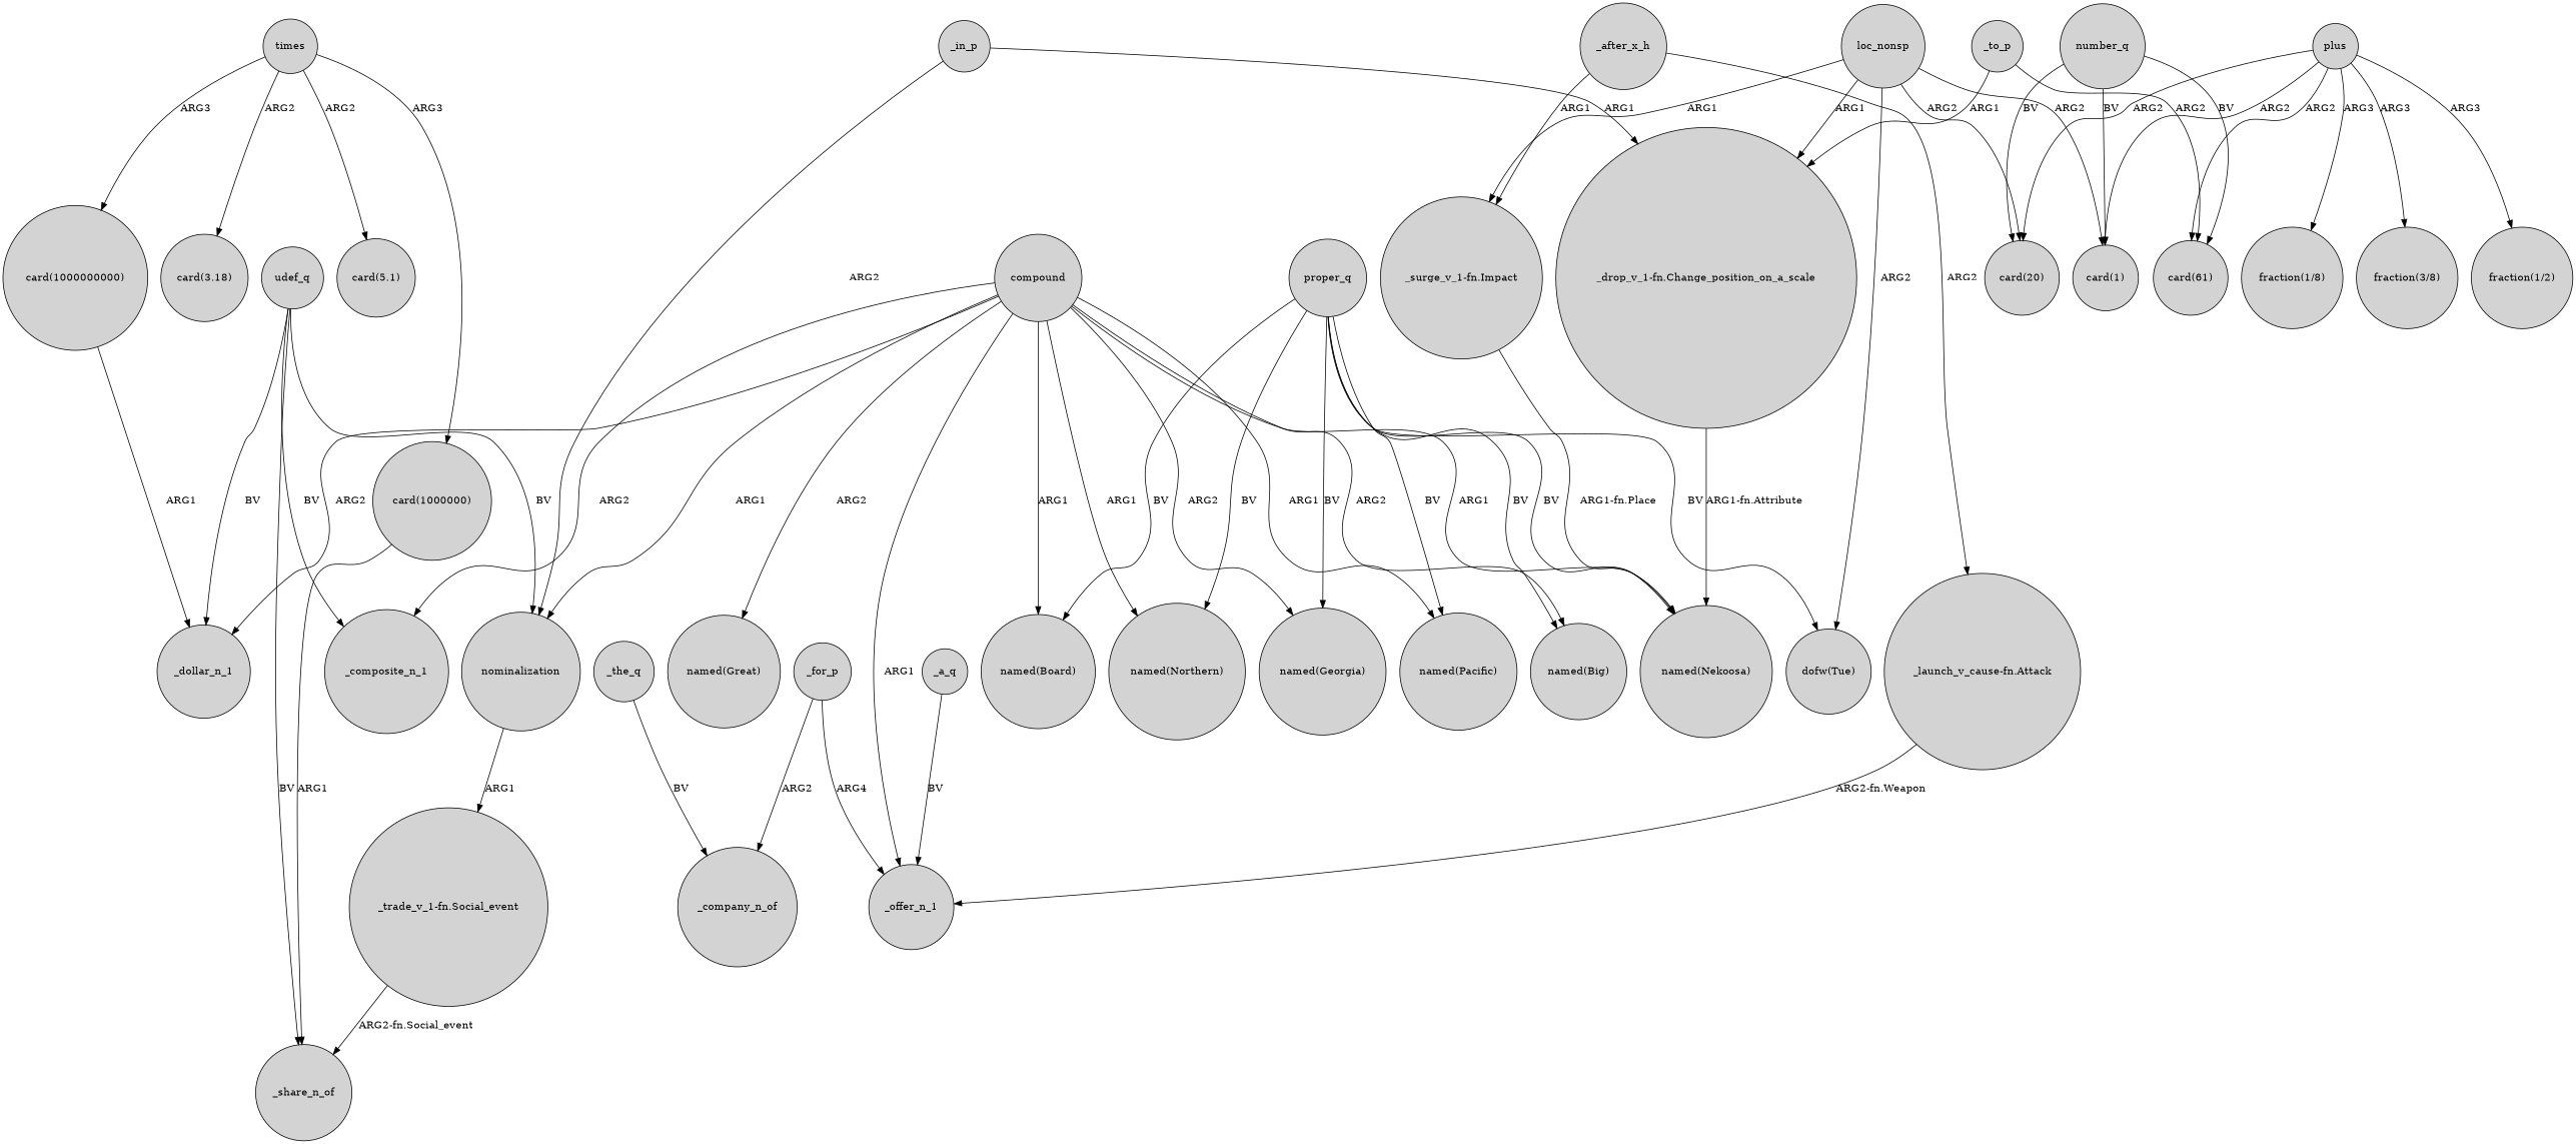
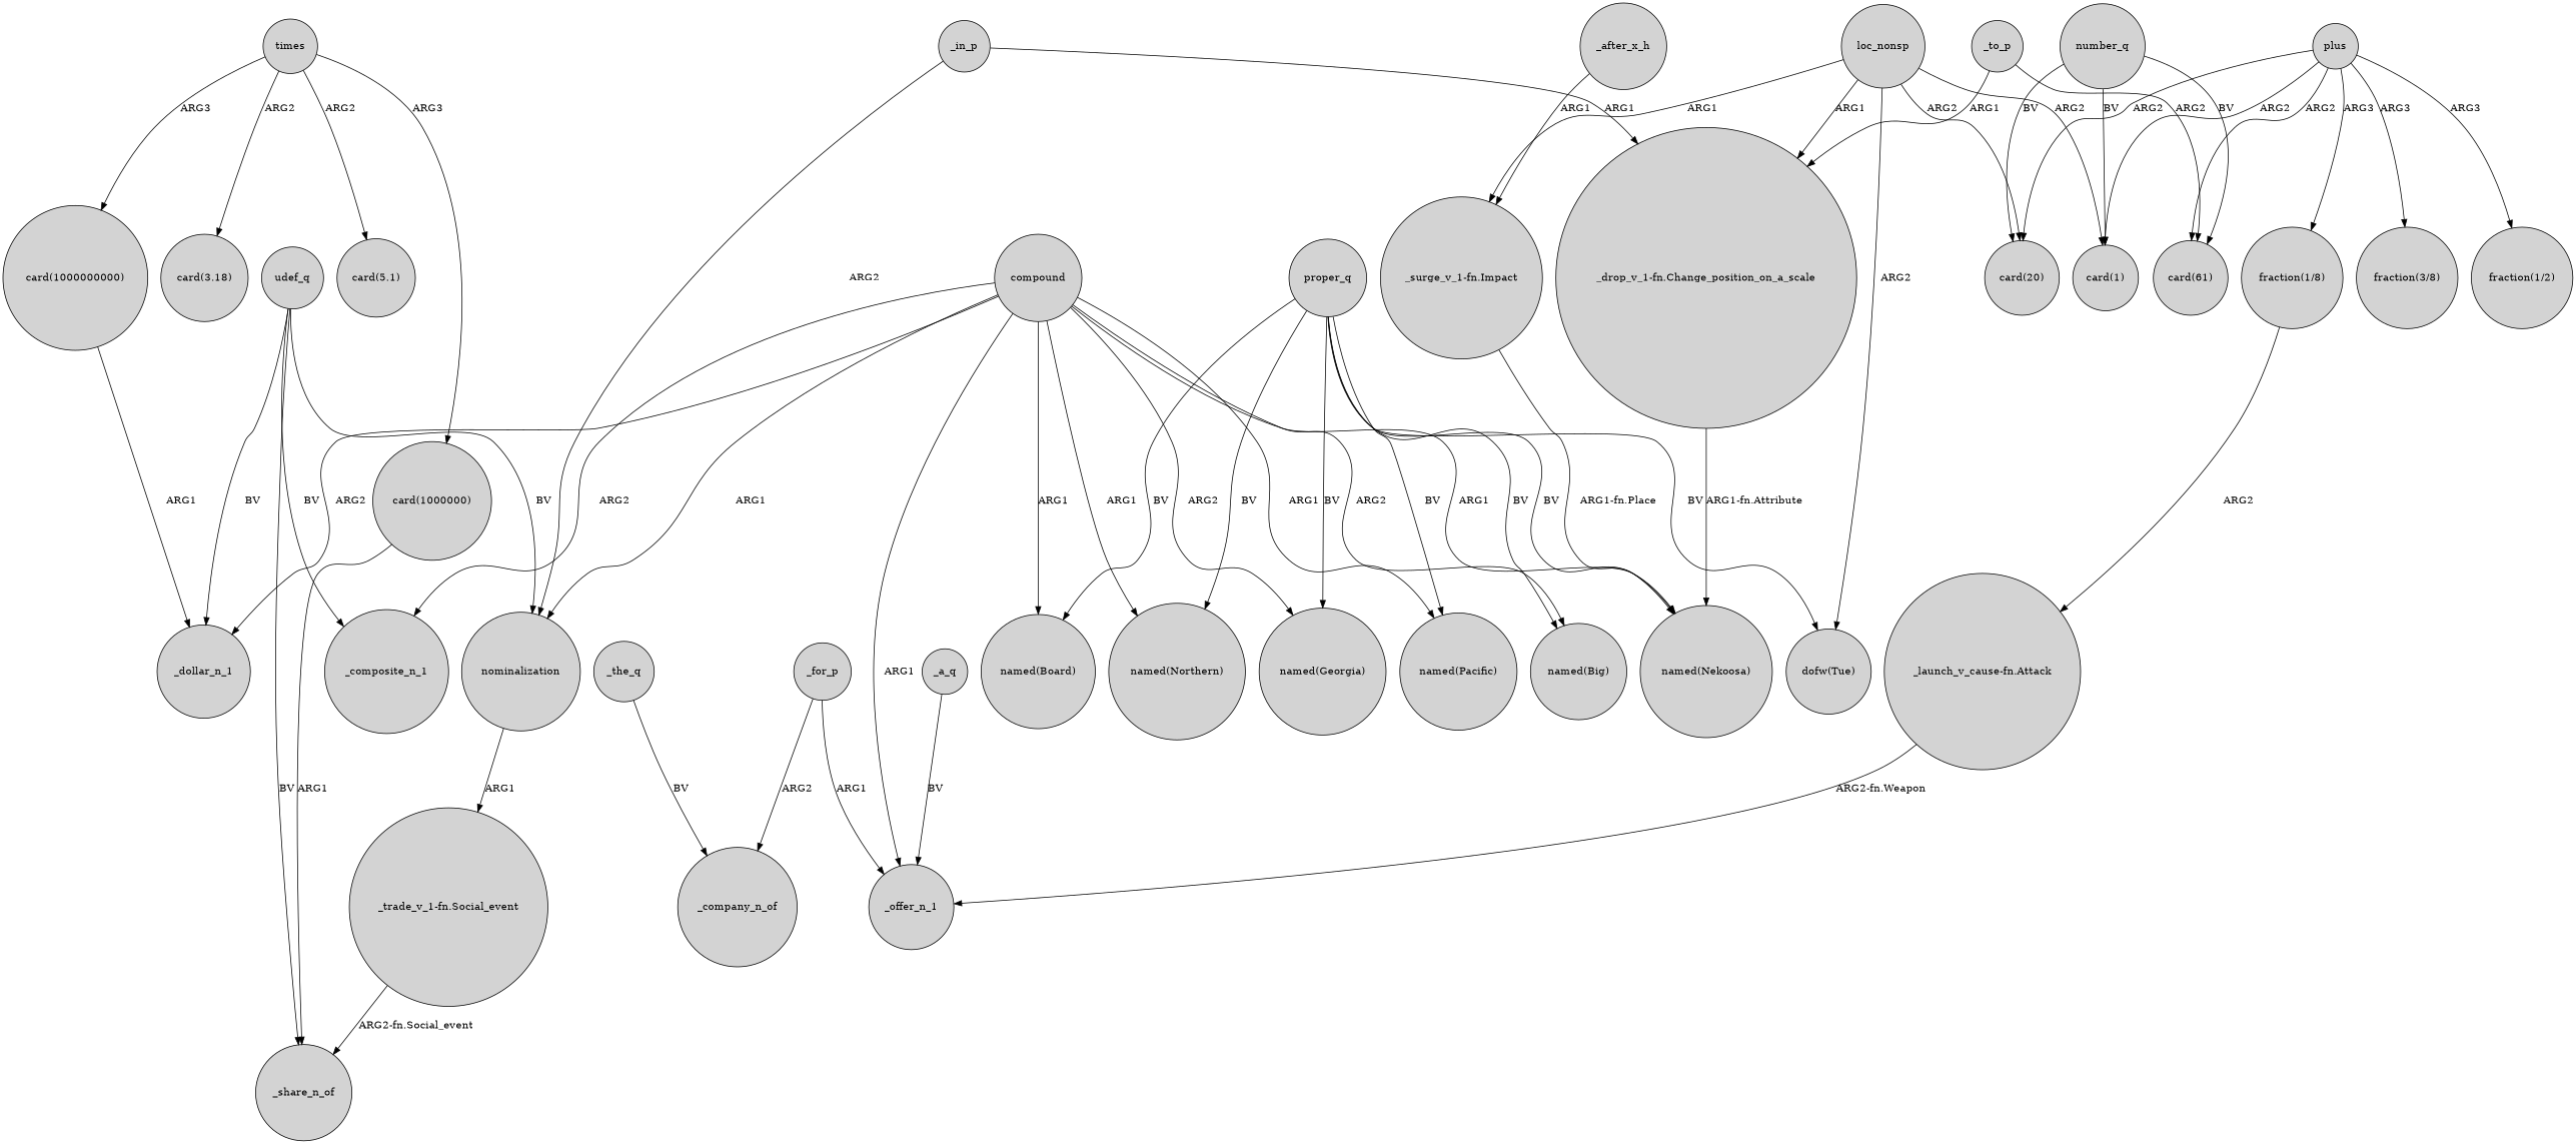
  digraph {
    node [shape=circle style=filled]
    "card(1000000000)"
    _dollar_n_1
    number_q
    "card(20)"
    "card(1)"
    "card(61)"
    "_surge_v_1-fn.Impact"
    "named(Nekoosa)"
    proper_q
    "named(Georgia)"
    "named(Big)"
    "named(Pacific)"
    "named(Northern)"
    "dofw(Tue)"
    "named(Board)"
    compound
-   "named(Great)"
    _offer_n_1
    nominalization
    _composite_n_1
    "_trade_v_1-fn.Social_event"
    _for_p
    _company_n_of
    loc_nonsp
    "_drop_v_1-fn.Change_position_on_a_scale"
    plus
    "fraction(1/8)"
    "fraction(3/8)"
    "fraction(1/2)"
    udef_q
    _share_n_of
    _in_p
    "_launch_v_cause-fn.Attack"
    times
    "card(1000000)"
    "card(3.18)"
    "card(5.1)"
    _after_x_h
    _to_p
    _a_q
    _the_q
    "card(1000000000)" -> _dollar_n_1 [label=ARG1]
    number_q -> "card(20)" [label=BV]
    number_q -> "card(1)" [label=BV]
    number_q -> "card(61)" [label=BV]
    "_surge_v_1-fn.Impact" -> "named(Nekoosa)" [label="ARG1-fn.Place"]
    proper_q -> "named(Nekoosa)" [label=BV]
    proper_q -> "named(Georgia)" [label=BV]
    proper_q -> "named(Big)" [label=BV]
    proper_q -> "named(Pacific)" [label=BV]
    proper_q -> "named(Northern)" [label=BV]
    proper_q -> "dofw(Tue)" [label=BV]
    proper_q -> "named(Board)" [label=BV]
    compound -> _dollar_n_1 [label=ARG2]
    compound -> "named(Nekoosa)" [label=ARG1]
    compound -> "named(Georgia)" [label=ARG2]
    compound -> "named(Big)" [label=ARG2]
    compound -> "named(Pacific)" [label=ARG1]
    compound -> "named(Northern)" [label=ARG1]
    compound -> "named(Board)" [label=ARG1]
-   compound -> "named(Great)" [label=ARG2]
    compound -> _offer_n_1 [label=ARG1]
    compound -> nominalization [label=ARG1]
    compound -> _composite_n_1 [label=ARG2]
    nominalization -> "_trade_v_1-fn.Social_event" [label=ARG1]
    "_trade_v_1-fn.Social_event" -> _share_n_of [label="ARG2-fn.Social_event"]
-   _for_p -> _offer_n_1 [label=ARG4]
+   _for_p -> _offer_n_1 [label=ARG1]
    _for_p -> _company_n_of [label=ARG2]
    loc_nonsp -> "card(20)" [label=ARG2]
    loc_nonsp -> "card(1)" [label=ARG2]
    loc_nonsp -> "_surge_v_1-fn.Impact" [label=ARG1]
    loc_nonsp -> "dofw(Tue)" [label=ARG2]
    loc_nonsp -> "_drop_v_1-fn.Change_position_on_a_scale" [label=ARG1]
    "_drop_v_1-fn.Change_position_on_a_scale" -> "named(Nekoosa)" [label="ARG1-fn.Attribute"]
    plus -> "card(20)" [label=ARG2]
    plus -> "card(1)" [label=ARG2]
    plus -> "card(61)" [label=ARG2]
    plus -> "fraction(1/8)" [label=ARG3]
    plus -> "fraction(3/8)" [label=ARG3]
    plus -> "fraction(1/2)" [label=ARG3]
    udef_q -> _dollar_n_1 [label=BV]
    udef_q -> nominalization [label=BV]
    udef_q -> _composite_n_1 [label=BV]
    udef_q -> _share_n_of [label=BV]
    _in_p -> nominalization [label=ARG2]
    _in_p -> "_drop_v_1-fn.Change_position_on_a_scale" [label=ARG1]
    "_launch_v_cause-fn.Attack" -> _offer_n_1 [label="ARG2-fn.Weapon"]
    times -> "card(1000000000)" [label=ARG3]
    times -> "card(1000000)" [label=ARG3]
    times -> "card(3.18)" [label=ARG2]
    times -> "card(5.1)" [label=ARG2]
    "card(1000000)" -> _share_n_of [label=ARG1]
    _after_x_h -> "_surge_v_1-fn.Impact" [label=ARG1]
-   _after_x_h -> "_launch_v_cause-fn.Attack" [label=ARG2]
+   "fraction(1/8)" -> "_launch_v_cause-fn.Attack" [label=ARG2]
    _to_p -> "card(61)" [label=ARG2]
    _to_p -> "_drop_v_1-fn.Change_position_on_a_scale" [label=ARG1]
    _a_q -> _offer_n_1 [label=BV]
    _the_q -> _company_n_of [label=BV]
  }
